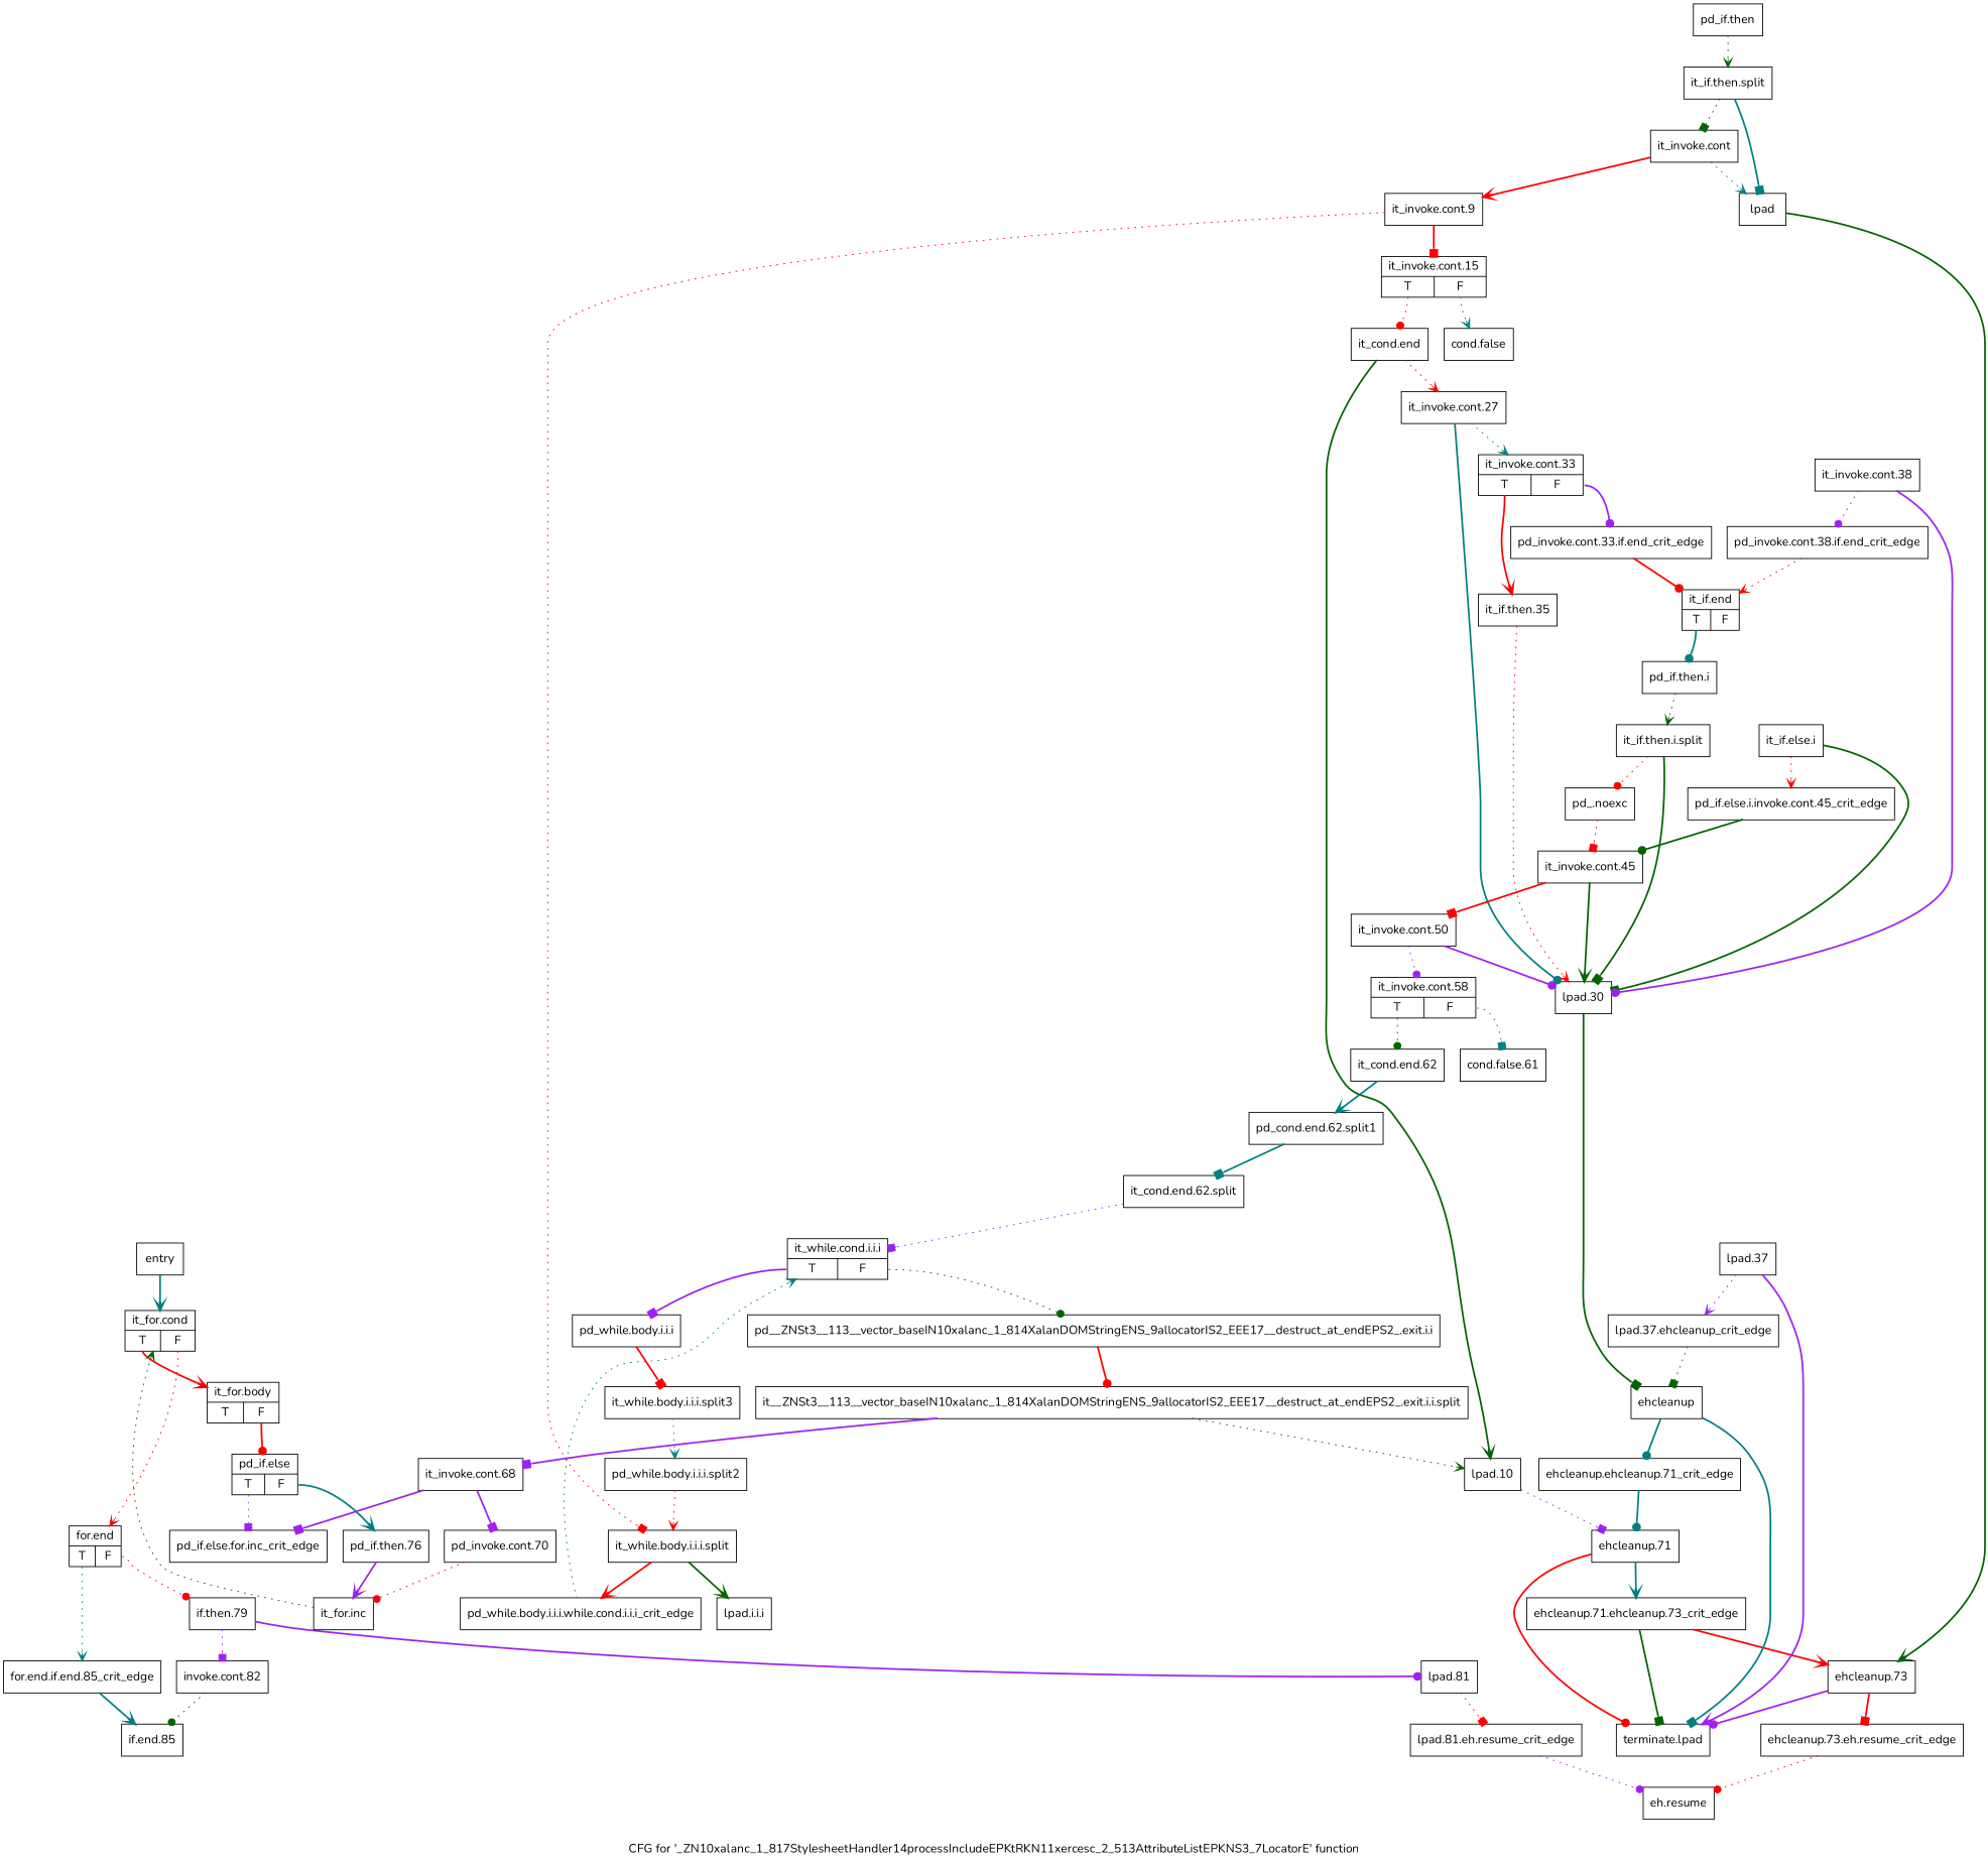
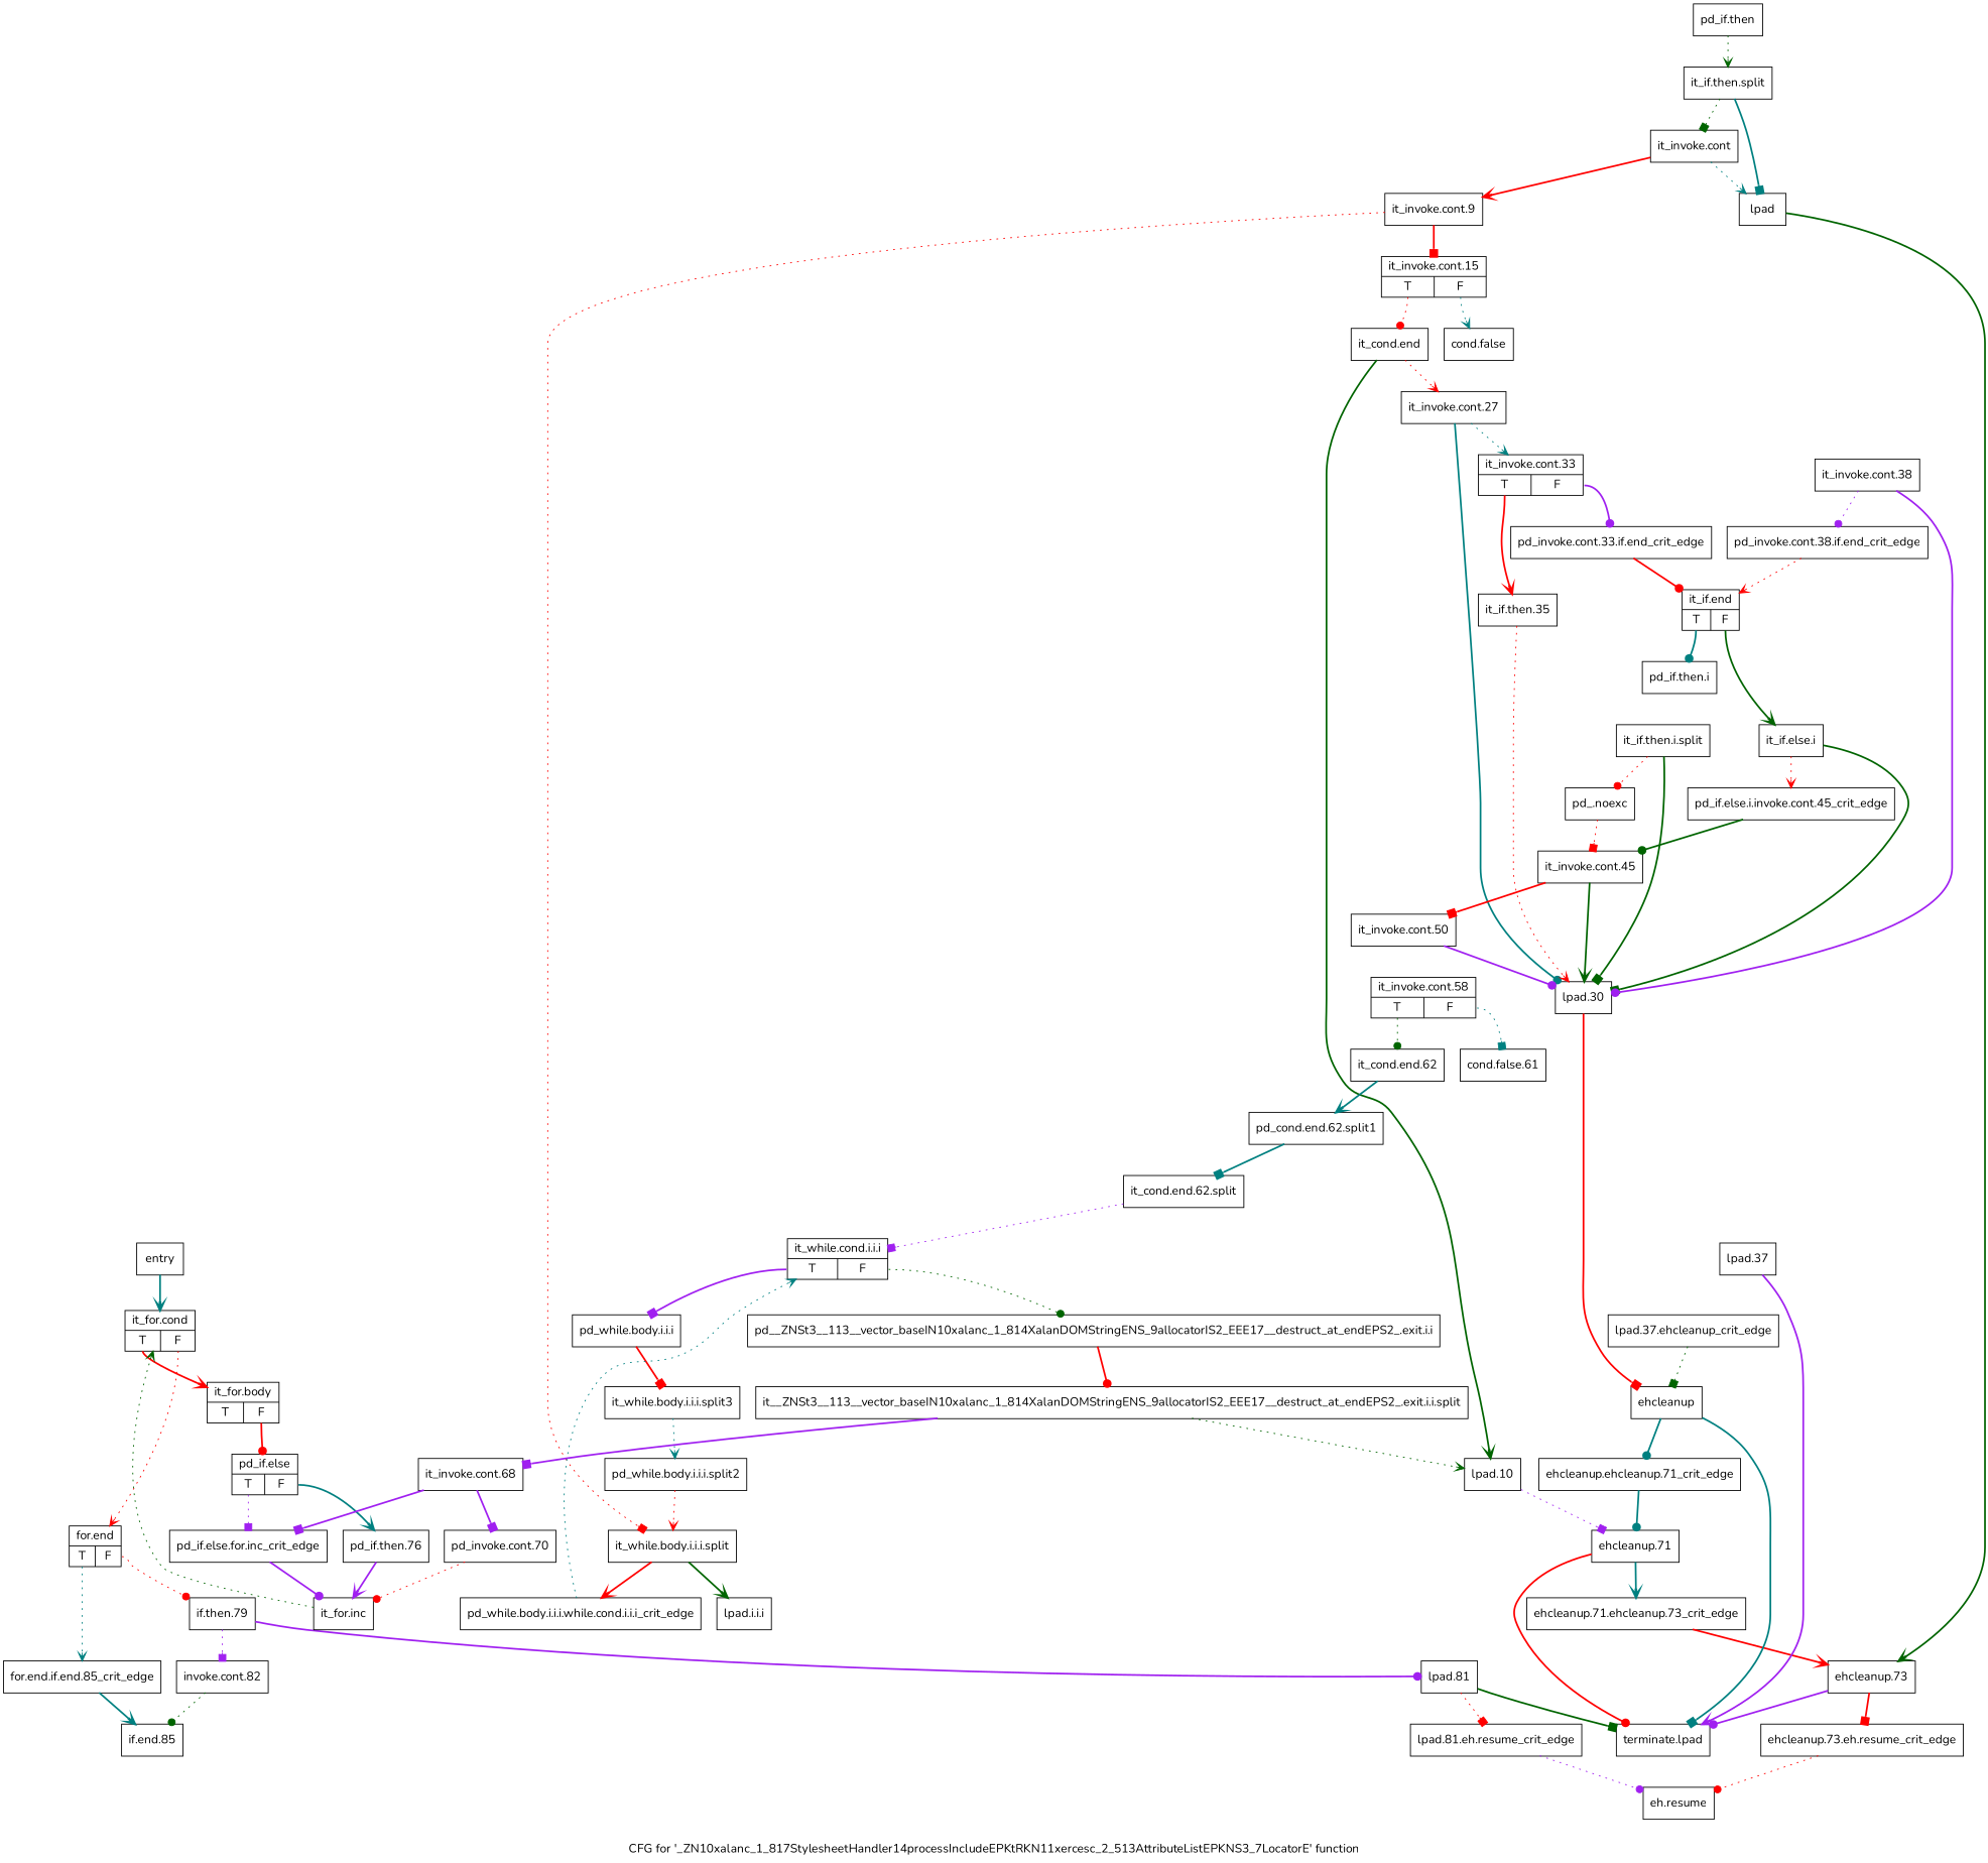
  digraph {
    fontname=Nunito
    label="CFG for '_ZN10xalanc_1_817StylesheetHandler14processIncludeEPKtRKN11xercesc_2_513AttributeListEPKNS3_7LocatorE' function"
    node [fontname=Nunito shape=record]
    edge [arrowhead=vee color=red fontname=Nunito style=bold]
    n1 [label="{entry}"]
    n2 [label="{it_for.cond|{<s0>T|<s1>F}}"]
    n3 [label="{it_for.body|{<s0>T|<s1>F}}"]
    n4 [label="{for.end|{<s0>T|<s1>F}}"]
    n5 [label="{pd_if.else|{<s0>T|<s1>F}}"]
    n6 [label="{for.end.if.end.85_crit_edge}"]
    n7 [label="{if.then.79}"]
    n8 [label="{pd_if.then}"]
    n9 [label="{it_if.then.split}"]
    n10 [label="{pd_if.else.for.inc_crit_edge}"]
    n11 [label="{pd_if.then.76}"]
    n12 [label="{if.end.85}"]
    n13 [label="{invoke.cont.82}"]
    n14 [label="{lpad.81}"]
    n15 [label="{it_invoke.cont}"]
    n16 [label="{lpad}"]
    n17 [label="{it_for.inc}"]
    n18 [label="{it_invoke.cont.9}"]
    n19 [label="{ehcleanup.73}"]
    n20 [label="{it_invoke.cont.15|{<s0>T|<s1>F}}"]
    n21 [label="{it_while.body.i.i.i.split}"]
    n22 [label="{terminate.lpad}"]
    n23 [label="{ehcleanup.73.eh.resume_crit_edge}"]
    n24 [label="{it_cond.end}"]
    n25 [label="{cond.false}"]
    n26 [label="{lpad.10}"]
    n27 [label="{ehcleanup.71}"]
    n28 [label="{it_invoke.cont.27}"]
    n29 [label="{ehcleanup.71.ehcleanup.73_crit_edge}"]
    n30 [label="{it_invoke.cont.33|{<s0>T|<s1>F}}"]
    n31 [label="{lpad.30}"]
    n32 [label="{eh.resume}"]
    n33 [label="{it_if.then.35}"]
    n34 [label="{pd_invoke.cont.33.if.end_crit_edge}"]
    n35 [label="{ehcleanup}"]
    n36 [label="{it_if.end|{<s0>T|<s1>F}}"]
    n37 [label="{ehcleanup.ehcleanup.71_crit_edge}"]
    n38 [label="{pd_if.then.i}"]
    n39 [label="{it_if.else.i}"]
    n40 [label="{it_if.then.i.split}"]
    n41 [label="{pd_if.else.i.invoke.cont.45_crit_edge}"]
    n42 [label="{it_invoke.cont.38}"]
    n43 [label="{pd_invoke.cont.38.if.end_crit_edge}"]
    n44 [label="{lpad.37}"]
    n45 [label="{lpad.37.ehcleanup_crit_edge}"]
    n46 [label="{pd_.noexc}"]
    n47 [label="{it_invoke.cont.45}"]
    n48 [label="{it_invoke.cont.50}"]
    n49 [label="{it_invoke.cont.58|{<s0>T|<s1>F}}"]
    n50 [label="{it_cond.end.62}"]
    n51 [label="{cond.false.61}"]
    n52 [label="{pd_cond.end.62.split1}"]
    n53 [label="{it_cond.end.62.split}"]
    n54 [label="{it_while.cond.i.i.i|{<s0>T|<s1>F}}"]
    n55 [label="{pd_while.body.i.i.i}"]
    n56 [label="{pd__ZNSt3__113__vector_baseIN10xalanc_1_814XalanDOMStringENS_9allocatorIS2_EEE17__destruct_at_endEPS2_.exit.i.i}"]
    n57 [label="{it_while.body.i.i.i.split3}"]
    n58 [label="{it__ZNSt3__113__vector_baseIN10xalanc_1_814XalanDOMStringENS_9allocatorIS2_EEE17__destruct_at_endEPS2_.exit.i.i.split}"]
    n59 [label="{pd_while.body.i.i.i.split2}"]
    n60 [label="{it_invoke.cont.68}"]
    n61 [label="{pd_while.body.i.i.i.while.cond.i.i.i_crit_edge}"]
    n62 [label="{lpad.i.i.i}"]
    n63 [label="{pd_invoke.cont.70}"]
    n64 [label="{lpad.81.eh.resume_crit_edge}"]
    n1 -> n2 [color=teal]
    n2 -> n3 [tailport=s0]
    n2 -> n4 [style=dotted tailport=s1]
    n3 -> n5 [arrowhead=dot tailport=s1]
    n4 -> n6 [color=teal style=dotted tailport=s0]
    n4 -> n7 [arrowhead=dot style=dotted tailport=s1]
    n5 -> n10 [arrowhead=box color=purple style=dotted tailport=s0]
    n5 -> n11 [color=teal tailport=s1]
    n6 -> n12 [color=teal]
    n7 -> n13 [arrowhead=box color=purple style=dotted]
    n7 -> n14 [arrowhead=dot color=purple]
    n8 -> n9 [color=darkgreen style=dotted]
    n9 -> n15 [arrowhead=box color=darkgreen style=dotted]
    n9 -> n16 [arrowhead=box color=teal]
+   n10 -> n17 [arrowhead=dot color=purple]
    n11 -> n17 [color=purple]
    n13 -> n12 [arrowhead=dot color=darkgreen style=dotted]
-   n29 -> n22 [arrowhead=box color=darkgreen]
+   n14 -> n22 [arrowhead=box color=darkgreen]
    n14 -> n64 [arrowhead=box style=dotted]
    n15 -> n16 [color=teal style=dotted]
    n15 -> n18
    n16 -> n19 [color=darkgreen]
    n17 -> n2 [color=darkgreen style=dotted]
    n18 -> n20 [arrowhead=box]
    n18 -> n21 [arrowhead=box style=dotted]
    n19 -> n22 [arrowhead=dot color=purple]
    n19 -> n23 [arrowhead=box]
    n20 -> n24 [arrowhead=dot style=dotted tailport=s0]
    n20 -> n25 [color=teal style=dotted tailport=s1]
    n21 -> n61
    n21 -> n62 [color=darkgreen]
    n23 -> n32 [arrowhead=dot style=dotted]
    n24 -> n26 [color=darkgreen]
    n24 -> n28 [style=dotted]
    n26 -> n27 [arrowhead=box color=purple style=dotted]
    n27 -> n22 [arrowhead=dot]
    n27 -> n29 [color=teal]
    n28 -> n30 [color=teal style=dotted]
    n28 -> n31 [arrowhead=dot color=teal]
    n29 -> n19
    n30 -> n33 [tailport=s0]
    n30 -> n34 [arrowhead=dot color=purple tailport=s1]
-   n31 -> n35 [arrowhead=box color=darkgreen]
+   n31 -> n35 [arrowhead=box]
    n33 -> n31 [style=dotted]
    n34 -> n36 [arrowhead=dot]
    n35 -> n22 [arrowhead=box color=teal]
    n35 -> n37 [arrowhead=dot color=teal]
    n36 -> n38 [arrowhead=dot color=teal tailport=s0]
+   n36 -> n39 [color=darkgreen tailport=s1]
    n37 -> n27 [arrowhead=dot color=teal]
-   n38 -> n40 [color=darkgreen style=dotted]
    n39 -> n31 [arrowhead=box color=darkgreen]
    n39 -> n41 [style=dotted]
    n40 -> n31 [arrowhead=box color=darkgreen]
    n40 -> n46 [arrowhead=dot style=dotted]
    n41 -> n47 [arrowhead=dot color=darkgreen]
    n42 -> n31 [arrowhead=dot color=purple]
    n42 -> n43 [arrowhead=dot color=purple style=dotted]
    n43 -> n36 [style=dotted]
    n44 -> n22 [color=purple]
-   n44 -> n45 [color=purple style=dotted]
    n45 -> n35 [arrowhead=box color=darkgreen style=dotted]
    n46 -> n47 [arrowhead=box style=dotted]
    n47 -> n31 [color=darkgreen]
    n47 -> n48 [arrowhead=box]
    n48 -> n31 [arrowhead=dot color=purple]
-   n48 -> n49 [arrowhead=dot color=purple style=dotted]
    n49 -> n50 [arrowhead=dot color=darkgreen style=dotted tailport=s0]
    n49 -> n51 [arrowhead=box color=teal style=dotted tailport=s1]
    n50 -> n52 [color=teal]
    n52 -> n53 [arrowhead=box color=teal]
    n53 -> n54 [arrowhead=box color=purple style=dotted]
    n54 -> n55 [arrowhead=box color=purple tailport=s0]
    n54 -> n56 [arrowhead=dot color=darkgreen style=dotted tailport=s1]
    n55 -> n57 [arrowhead=box]
    n56 -> n58 [arrowhead=dot]
    n57 -> n59 [color=teal style=dotted]
    n58 -> n26 [color=darkgreen style=dotted]
    n58 -> n60 [arrowhead=box color=purple]
    n59 -> n21 [style=dotted]
    n60 -> n10 [arrowhead=box color=purple]
    n60 -> n63 [arrowhead=box color=purple]
    n61 -> n54 [color=teal style=dotted]
    n63 -> n17 [arrowhead=dot style=dotted]
    n64 -> n32 [arrowhead=dot color=purple style=dotted]
  }
